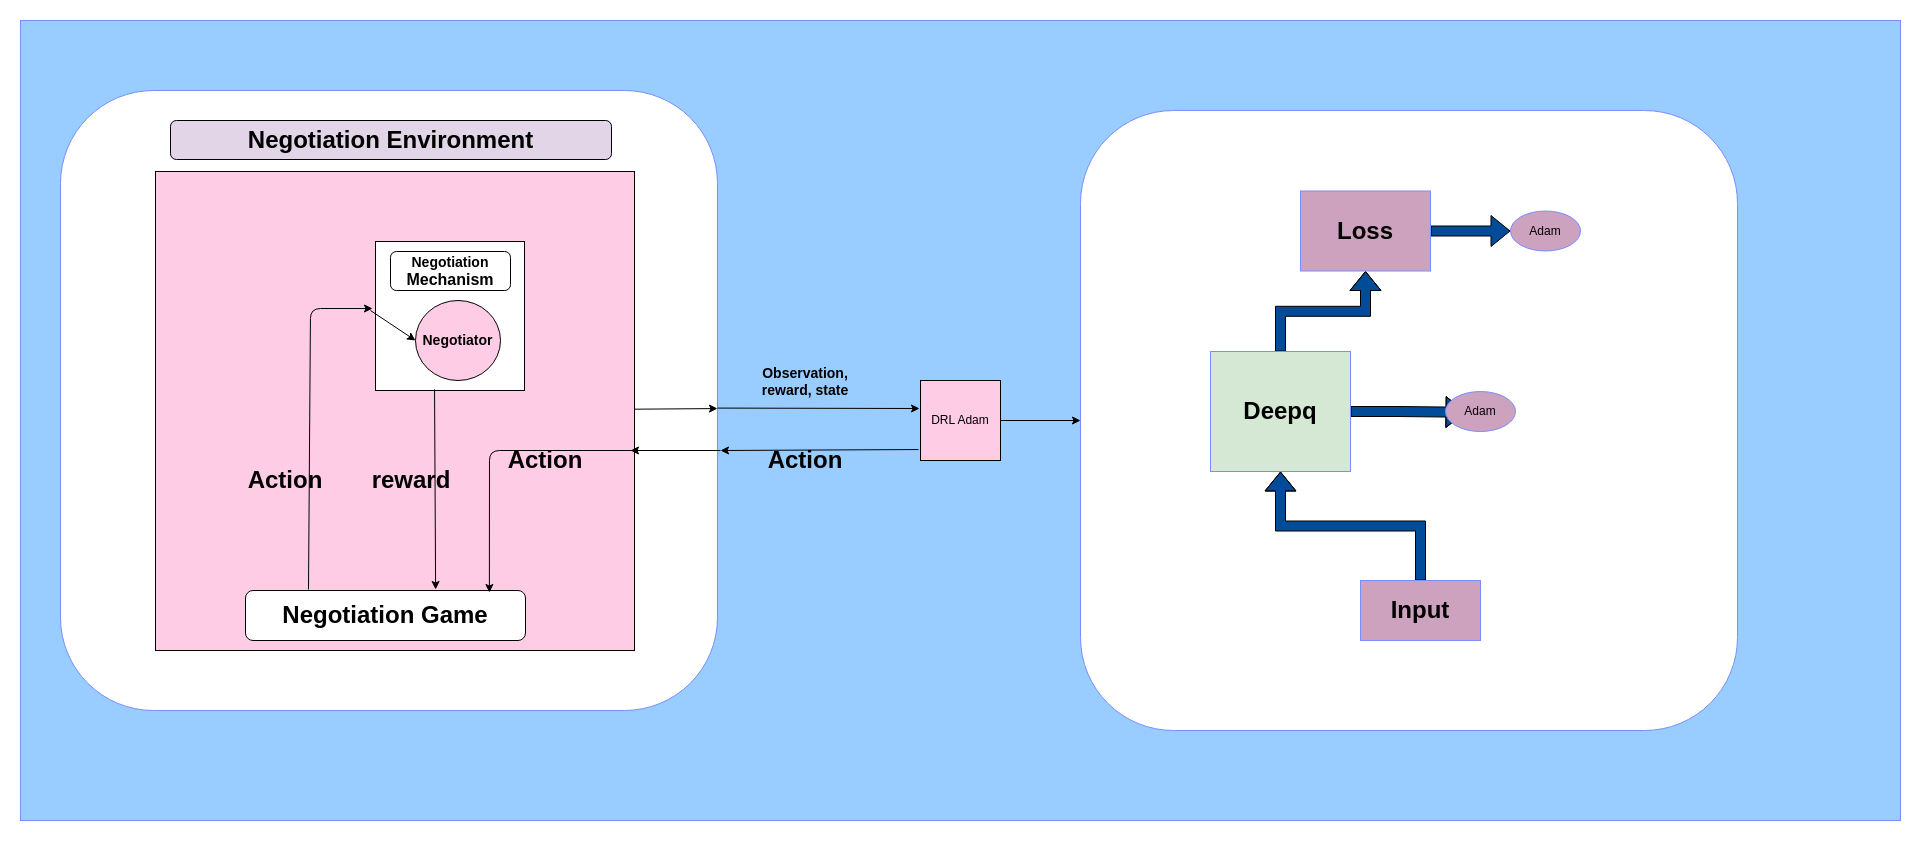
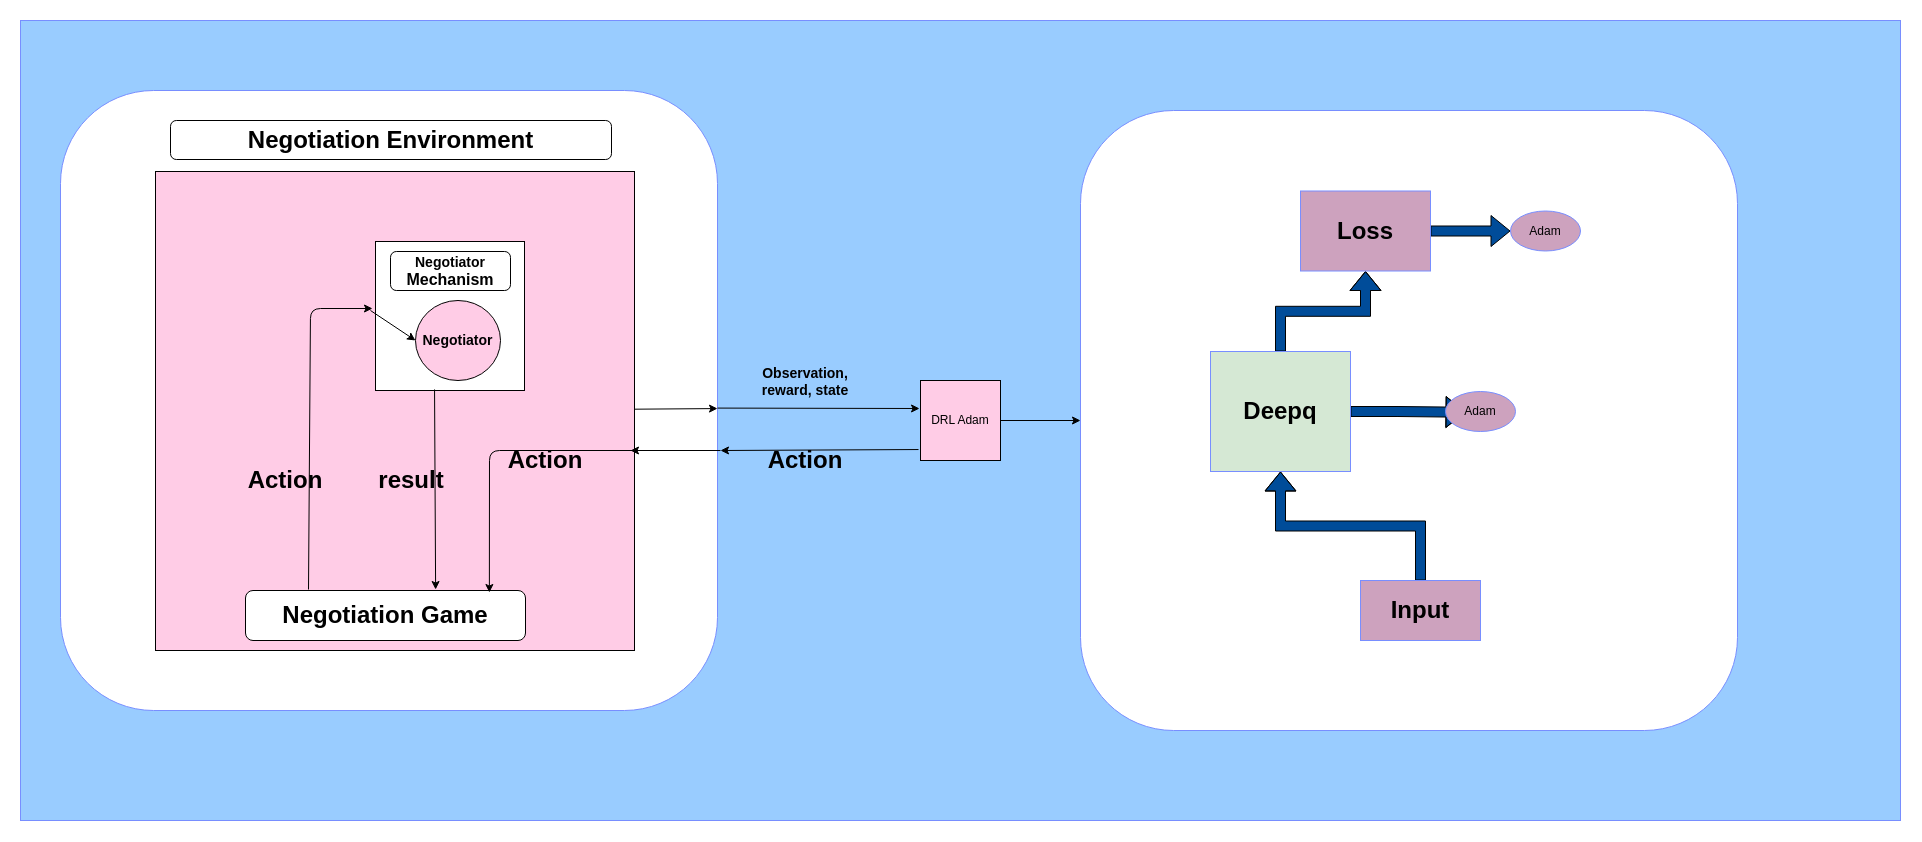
  <mxCell id="0" />
  <mxCell id="1" parent="0" />
  <mxCell id="2" value="" style="whiteSpace=wrap;html=1;strokeColor=#788EFF;fillColor=#99CCFF;" parent="1" vertex="1"><mxGeometry x="20" y="20" width="1880" height="800" as="geometry" /></mxCell>
  <mxCell id="3" value="" style="whiteSpace=wrap;html=1;strokeColor=#000000;fillColor=#FFFFFF;" parent="1" vertex="1"><mxGeometry x="91" y="162.5" width="595" height="515" as="geometry" /></mxCell>
  <mxCell id="4" value="" style="rounded=1;whiteSpace=wrap;html=10;strokeColor=#788EFF;fillColor=#FFFFFF;" parent="1" vertex="1"><mxGeometry x="60" y="90" width="657" height="620" as="geometry" /></mxCell>
  <mxCell id="5" value="" style="whiteSpace=wrap;html=1;aspect=fixed;fillColor=#FFCCE6;" parent="1" vertex="1"><mxGeometry x="155" y="171" width="479" height="479" as="geometry" /></mxCell>
  <mxCell id="6" value="" style="whiteSpace=wrap;html=1;aspect=fixed;" parent="1" vertex="1"><mxGeometry x="375" y="241" width="149" height="149" as="geometry" /></mxCell>
- <mxCell id="7" value="&lt;div&gt;&lt;b&gt;&lt;font style=&quot;font-size: 14px&quot;&gt;Negotiation&lt;/font&gt;&lt;/b&gt;&lt;/div&gt;&lt;div&gt;&lt;b&gt;&lt;font size=&quot;3&quot;&gt;Mechanism&lt;br&gt;&lt;/font&gt;&lt;/b&gt;&lt;/div&gt;" style="rounded=1;whiteSpace=wrap;html=1;" parent="1" vertex="1"><mxGeometry x="390" y="251" width="120" height="39" as="geometry" /></mxCell>
+ <mxCell id="7" value="&lt;div&gt;&lt;b&gt;&lt;font style=&quot;font-size: 14px&quot;&gt;Negotiator&lt;/font&gt;&lt;/b&gt;&lt;/div&gt;&lt;div&gt;&lt;b&gt;&lt;font size=&quot;3&quot;&gt;Mechanism&lt;br&gt;&lt;/font&gt;&lt;/b&gt;&lt;/div&gt;" style="rounded=1;whiteSpace=wrap;html=1;" parent="1" vertex="1"><mxGeometry x="390" y="251" width="120" height="39" as="geometry" /></mxCell>
  <mxCell id="8" style="edgeStyle=orthogonalEdgeStyle;rounded=0;orthogonalLoop=1;jettySize=auto;html=1;exitX=1;exitY=0.5;exitDx=0;exitDy=0;fillColor=#004C99;" edge="1" parent="1" source="9" target="26"><mxGeometry relative="1" as="geometry" /></mxCell>
  <mxCell id="9" value="DRL Adam" style="whiteSpace=wrap;html=1;aspect=fixed;fillColor=#FFCCE6;" parent="1" vertex="1"><mxGeometry x="920" y="380" width="80" height="80" as="geometry" /></mxCell>
  <mxCell id="10" value="" style="endArrow=classic;html=1;entryX=-0.012;entryY=0.35;entryDx=0;entryDy=0;entryPerimeter=0;" parent="1" target="9" edge="1"><mxGeometry width="50" height="50" relative="1" as="geometry"><mxPoint x="717" y="407.587" as="sourcePoint" /><mxPoint x="920" y="411" as="targetPoint" /></mxGeometry></mxCell>
  <mxCell id="11" value="" style="endArrow=classic;html=1;exitX=-0.025;exitY=0.863;exitDx=0;exitDy=0;exitPerimeter=0;" parent="1" source="9" edge="1"><mxGeometry width="50" height="50" relative="1" as="geometry"><mxPoint x="850" y="490" as="sourcePoint" /><mxPoint x="720" y="450" as="targetPoint" /></mxGeometry></mxCell>
  <mxCell id="12" value="" style="endArrow=classic;html=1;entryX=1;entryY=0.513;entryDx=0;entryDy=0;entryPerimeter=0;" parent="1" source="5" target="4" edge="1"><mxGeometry width="50" height="50" relative="1" as="geometry"><mxPoint x="640" y="450" as="sourcePoint" /><mxPoint x="690" y="400" as="targetPoint" /></mxGeometry></mxCell>
  <mxCell id="13" value="&lt;b&gt;&lt;font style=&quot;font-size: 14px&quot;&gt;Observation, reward, state&lt;/font&gt;&lt;/b&gt;" style="text;html=1;strokeColor=none;fillColor=none;align=center;verticalAlign=middle;whiteSpace=wrap;rounded=0;" parent="1" vertex="1"><mxGeometry x="760" y="350" width="90" height="61" as="geometry" /></mxCell>
  <mxCell id="14" value="" style="endArrow=classic;html=1;" parent="1" edge="1"><mxGeometry width="50" height="50" relative="1" as="geometry"><mxPoint x="720" y="450" as="sourcePoint" /><mxPoint x="630" y="450" as="targetPoint" /></mxGeometry></mxCell>
  <mxCell id="15" value="&lt;b&gt;&lt;font style=&quot;font-size: 24px&quot;&gt;Action&lt;/font&gt;&lt;/b&gt;" style="text;html=1;strokeColor=none;fillColor=none;align=center;verticalAlign=middle;whiteSpace=wrap;rounded=0;" parent="1" vertex="1"><mxGeometry x="785" y="450" width="40" height="20" as="geometry" /></mxCell>
- <mxCell id="16" value="&lt;font style=&quot;font-size: 24px&quot;&gt;&lt;b&gt;Negotiation Environment&lt;/b&gt;&lt;/font&gt;" style="rounded=1;whiteSpace=wrap;html=1;strokeColor=#000000;fillColor=#e1d5e7;" parent="1" vertex="1"><mxGeometry x="170" y="120" width="441" height="39" as="geometry" /></mxCell>
+ <mxCell id="16" value="&lt;font style=&quot;font-size: 24px&quot;&gt;&lt;b&gt;Negotiation Environment&lt;/b&gt;&lt;/font&gt;" style="rounded=1;whiteSpace=wrap;html=1;strokeColor=#000000;" parent="1" vertex="1"><mxGeometry x="170" y="120" width="441" height="39" as="geometry" /></mxCell>
  <mxCell id="17" value="&lt;font style=&quot;font-size: 24px&quot;&gt;&lt;b&gt;Negotiation Game&lt;/b&gt;&lt;/font&gt;" style="rounded=1;whiteSpace=wrap;html=1;strokeColor=#000000;" parent="1" vertex="1"><mxGeometry x="245" y="590" width="280" height="50" as="geometry" /></mxCell>
  <mxCell id="18" value="" style="endArrow=classic;html=1;exitX=0.225;exitY=-0.02;exitDx=0;exitDy=0;exitPerimeter=0;" parent="1" source="17" edge="1"><mxGeometry width="50" height="50" relative="1" as="geometry"><mxPoint x="290" y="520" as="sourcePoint" /><mxPoint x="372" y="308" as="targetPoint" /><Array as="points"><mxPoint x="310" y="308" /></Array></mxGeometry></mxCell>
  <mxCell id="19" value="&lt;b&gt;&lt;font style=&quot;font-size: 14px&quot;&gt;Negotiator&lt;/font&gt;&lt;/b&gt;" style="ellipse;whiteSpace=wrap;html=1;strokeColor=#000000;fillColor=#ffcce6;" parent="1" vertex="1"><mxGeometry x="415" y="300" width="85" height="80" as="geometry" /></mxCell>
  <mxCell id="20" value="" style="endArrow=classic;html=1;entryX=0.871;entryY=0.04;entryDx=0;entryDy=0;entryPerimeter=0;" parent="1" target="17" edge="1"><mxGeometry width="50" height="50" relative="1" as="geometry"><mxPoint x="635" y="450" as="sourcePoint" /><mxPoint x="580" y="470" as="targetPoint" /><Array as="points"><mxPoint x="489" y="450" /></Array></mxGeometry></mxCell>
  <mxCell id="21" value="&lt;font style=&quot;font-size: 24px&quot;&gt;&lt;b&gt;Action&lt;/b&gt;&lt;/font&gt;" style="text;html=1;strokeColor=none;fillColor=none;align=center;verticalAlign=middle;whiteSpace=wrap;rounded=0;" parent="1" vertex="1"><mxGeometry x="525" y="450" width="40" height="20" as="geometry" /></mxCell>
  <mxCell id="22" value="&lt;font style=&quot;font-size: 24px&quot;&gt;&lt;b&gt;Action&lt;/b&gt;&lt;/font&gt;" style="text;html=1;strokeColor=none;fillColor=none;align=center;verticalAlign=middle;whiteSpace=wrap;rounded=0;" parent="1" vertex="1"><mxGeometry x="265" y="470" width="40" height="20" as="geometry" /></mxCell>
  <mxCell id="23" value="" style="endArrow=classic;html=1;entryX=0;entryY=0.5;entryDx=0;entryDy=0;" parent="1" target="19" edge="1"><mxGeometry width="50" height="50" relative="1" as="geometry"><mxPoint x="370" y="310" as="sourcePoint" /><mxPoint x="400" y="330" as="targetPoint" /></mxGeometry></mxCell>
  <mxCell id="24" value="" style="endArrow=classic;html=1;exitX=0.403;exitY=0.993;exitDx=0;exitDy=0;exitPerimeter=0;entryX=0.679;entryY=-0.02;entryDx=0;entryDy=0;entryPerimeter=0;" parent="1" target="17" edge="1"><mxGeometry width="50" height="50" relative="1" as="geometry"><mxPoint x="434.047" y="388.957" as="sourcePoint" /><mxPoint x="432" y="587" as="targetPoint" /></mxGeometry></mxCell>
- <mxCell id="25" value="&lt;font style=&quot;font-size: 24px&quot;&gt;&lt;b&gt;reward&lt;/b&gt;&lt;/font&gt;" style="text;html=1;strokeColor=none;fillColor=none;align=center;verticalAlign=middle;whiteSpace=wrap;rounded=0;" parent="1" vertex="1"><mxGeometry x="390.5" y="470" width="40" height="20" as="geometry" /></mxCell>
+ <mxCell id="25" value="&lt;font style=&quot;font-size: 24px&quot;&gt;&lt;b&gt;result&lt;/b&gt;&lt;/font&gt;" style="text;html=1;strokeColor=none;fillColor=none;align=center;verticalAlign=middle;whiteSpace=wrap;rounded=0;" parent="1" vertex="1"><mxGeometry x="390.5" y="470" width="40" height="20" as="geometry" /></mxCell>
  <mxCell id="26" value="" style="rounded=1;whiteSpace=wrap;html=10;strokeColor=#788EFF;fillColor=#FFFFFF;" parent="1" vertex="1"><mxGeometry x="1080" y="110" width="657" height="620" as="geometry" /></mxCell>
  <mxCell id="27" style="edgeStyle=orthogonalEdgeStyle;shape=flexArrow;rounded=0;orthogonalLoop=1;jettySize=auto;html=1;exitX=0.5;exitY=0;exitDx=0;exitDy=0;fillColor=#004C99;" edge="1" parent="1" source="29" target="33"><mxGeometry relative="1" as="geometry" /></mxCell>
  <mxCell id="28" style="edgeStyle=orthogonalEdgeStyle;shape=flexArrow;rounded=0;orthogonalLoop=1;jettySize=auto;html=1;exitX=1;exitY=0.5;exitDx=0;exitDy=0;entryX=0.286;entryY=0.519;entryDx=0;entryDy=0;entryPerimeter=0;fillColor=#004C99;" edge="1" parent="1" source="29" target="34"><mxGeometry relative="1" as="geometry" /></mxCell>
  <mxCell id="29" value="&lt;b&gt;&lt;font style=&quot;font-size: 24px&quot;&gt;Deepq&lt;/font&gt;&lt;/b&gt;" style="whiteSpace=wrap;html=1;strokeColor=#788EFF;fillColor=#d5e8d4;" vertex="1" parent="1"><mxGeometry x="1210" y="351" width="140" height="120" as="geometry" /></mxCell>
  <mxCell id="30" style="edgeStyle=orthogonalEdgeStyle;shape=flexArrow;rounded=0;orthogonalLoop=1;jettySize=auto;html=1;exitX=0.5;exitY=0;exitDx=0;exitDy=0;fillColor=#004C99;" edge="1" parent="1" source="31" target="29"><mxGeometry relative="1" as="geometry" /></mxCell>
  <mxCell id="31" value="&lt;font style=&quot;font-size: 24px&quot;&gt;&lt;b&gt;Input&lt;/b&gt;&lt;/font&gt;" style="whiteSpace=wrap;html=1;strokeColor=#788EFF;fillColor=#CDA2BE;" vertex="1" parent="1"><mxGeometry x="1360" y="580" width="120" height="60" as="geometry" /></mxCell>
  <mxCell id="32" style="edgeStyle=orthogonalEdgeStyle;rounded=0;orthogonalLoop=1;jettySize=auto;html=1;exitX=1;exitY=0.5;exitDx=0;exitDy=0;fillColor=#004C99;shape=flexArrow;" edge="1" parent="1" source="33" target="35"><mxGeometry relative="1" as="geometry" /></mxCell>
  <mxCell id="33" value="&lt;font style=&quot;font-size: 24px&quot;&gt;&lt;b&gt;Loss&lt;/b&gt;&lt;/font&gt;" style="whiteSpace=wrap;html=1;strokeColor=#788EFF;fillColor=#CDA2BE;" vertex="1" parent="1"><mxGeometry x="1300" y="190.5" width="130" height="80" as="geometry" /></mxCell>
  <mxCell id="34" value="Adam" style="ellipse;whiteSpace=wrap;html=1;strokeColor=#788EFF;fillColor=#CDA2BE;" vertex="1" parent="1"><mxGeometry x="1445" y="391" width="70" height="40" as="geometry" /></mxCell>
  <mxCell id="35" value="Adam" style="ellipse;whiteSpace=wrap;html=1;strokeColor=#788EFF;fillColor=#CDA2BE;" vertex="1" parent="1"><mxGeometry x="1510" y="210.5" width="70" height="40" as="geometry" /></mxCell>
